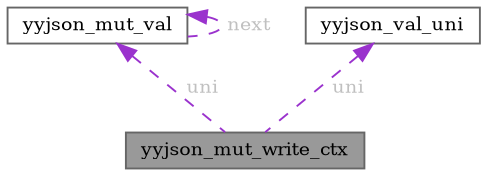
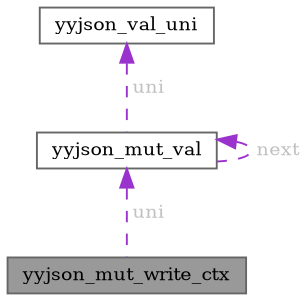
  digraph {
    fontname="DejaVu Serif"
    node [color=gray40 fillcolor=white fontname="DejaVu Serif" fontsize=10 shape=box style=filled]
    edge [color=darkorchid3 dir=back fontcolor=grey fontname="DejaVu Serif" fontsize=10 labelfontname=Helvetica labelfontsize=10 style=dashed]
    n1 [fillcolor=grey60 fontcolor=black height=0.2 label=yyjson_mut_write_ctx width=0.4]
    n2 [height=0.2 label=yyjson_mut_val width=0.4]
    n3 [height=0.2 label=yyjson_val_uni width=0.4]
    n2 -> n1 [label=" uni"]
    n2 -> n2 [label=" next"]
-   n3 -> n1 [label=" uni"]
+   n3 -> n2 [label=" uni"]
  }
